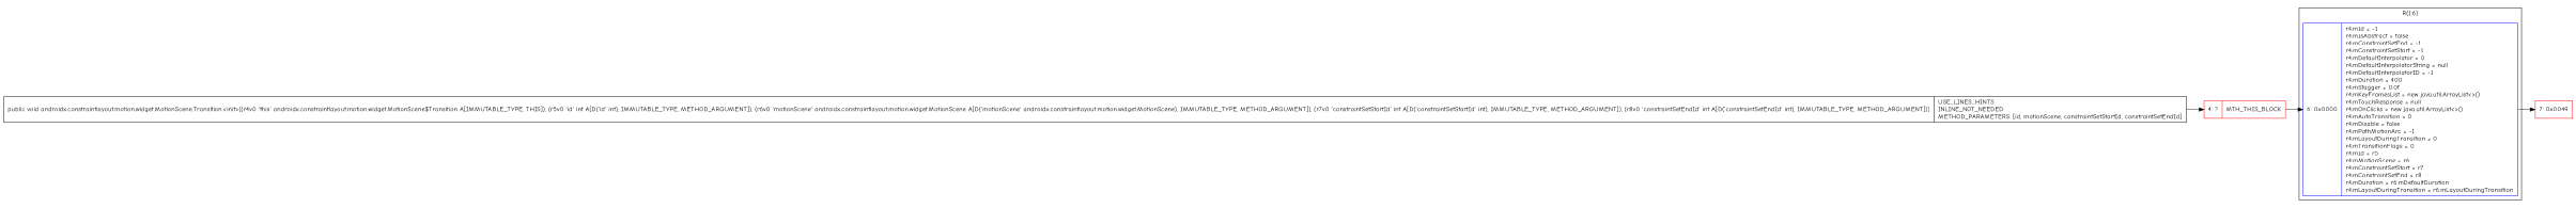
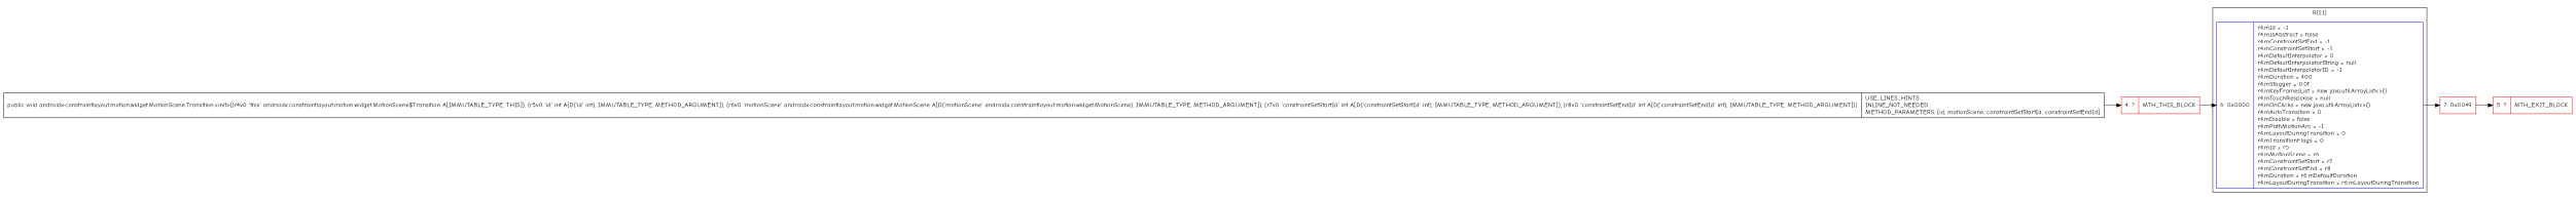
  digraph {
    fontname="Comic Neue"
    rankdir=LR
    node [color=red fontname="Comic Neue" shape=record]
    edge [fontname="Comic Neue"]
    n1 [color=blue label="{6\:\ 0x0000|r4.mId = \-1\lr4.mIsAbstract = false\lr4.mConstraintSetEnd = \-1\lr4.mConstraintSetStart = \-1\lr4.mDefaultInterpolator = 0\lr4.mDefaultInterpolatorString = null\lr4.mDefaultInterpolatorID = \-1\lr4.mDuration = 400\lr4.mStagger = 0.0f\lr4.mKeyFramesList = new java.util.ArrayList\<\>()\lr4.mTouchResponse = null\lr4.mOnClicks = new java.util.ArrayList\<\>()\lr4.mAutoTransition = 0\lr4.mDisable = false\lr4.mPathMotionArc = \-1\lr4.mLayoutDuringTransition = 0\lr4.mTransitionFlags = 0\lr4.mId = r5\lr4.mMotionScene = r6\lr4.mConstraintSetStart = r7\lr4.mConstraintSetEnd = r8\lr4.mDuration = r6.mDefaultDuration\lr4.mLayoutDuringTransition = r6.mLayoutDuringTransition\l}"]
    n2 [label="{7\:\ 0x0049}"]
+   n3 [label="{5\:\ ?|MTH_EXIT_BLOCK\l}"]
    n4 [label="{4\:\ ?|MTH_THIS_BLOCK\l}"]
    n5 [label="{public void androidx.constraintlayout.motion.widget.MotionScene.Transition.\<init\>((r4v0 'this' androidx.constraintlayout.motion.widget.MotionScene$Transition A[IMMUTABLE_TYPE, THIS]), (r5v0 'id' int A[D('id' int), IMMUTABLE_TYPE, METHOD_ARGUMENT]), (r6v0 'motionScene' androidx.constraintlayout.motion.widget.MotionScene A[D('motionScene' androidx.constraintlayout.motion.widget.MotionScene), IMMUTABLE_TYPE, METHOD_ARGUMENT]), (r7v0 'constraintSetStartId' int A[D('constraintSetStartId' int), IMMUTABLE_TYPE, METHOD_ARGUMENT]), (r8v0 'constraintSetEndId' int A[D('constraintSetEndId' int), IMMUTABLE_TYPE, METHOD_ARGUMENT]))  | USE_LINES_HINTS\lINLINE_NOT_NEEDED\lMETHOD_PARAMETERS: [id, motionScene, constraintSetStartId, constraintSetEndId]\l}" color=""]
    subgraph cluster_1 {
-     label="R(1:6)"
+     label="R(1:1)"
      n1
    }
    n1 -> n2
+   n2 -> n3
    n4 -> n1
    n5 -> n4
  }
